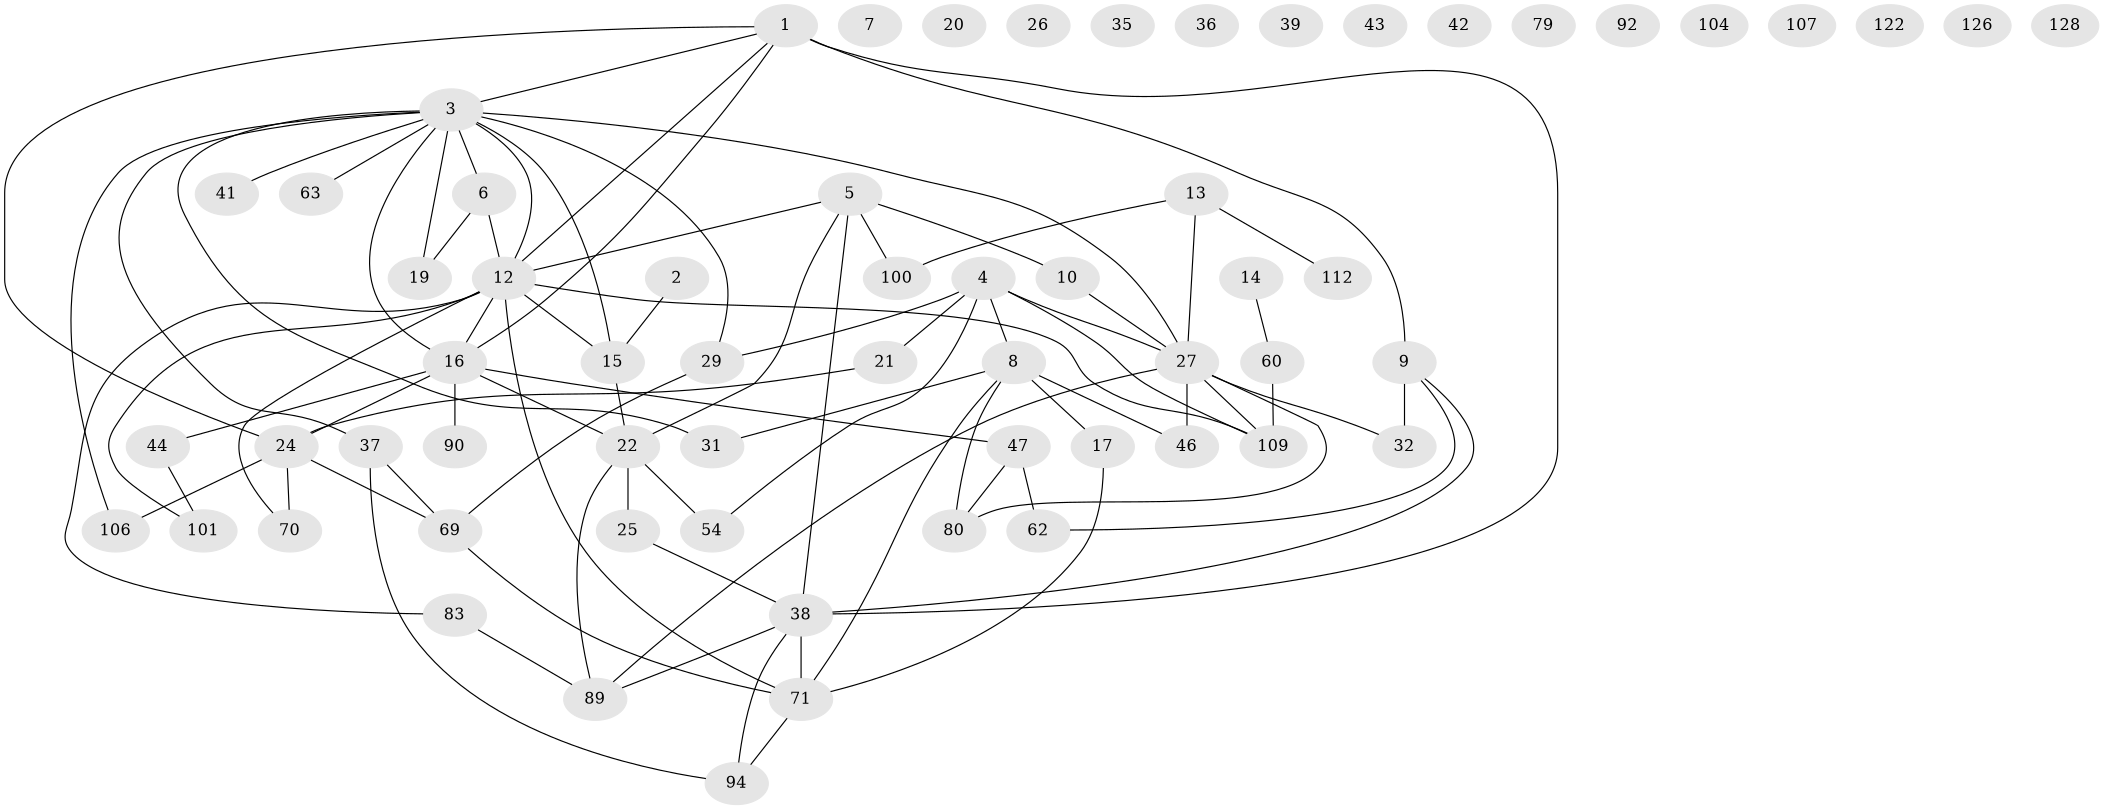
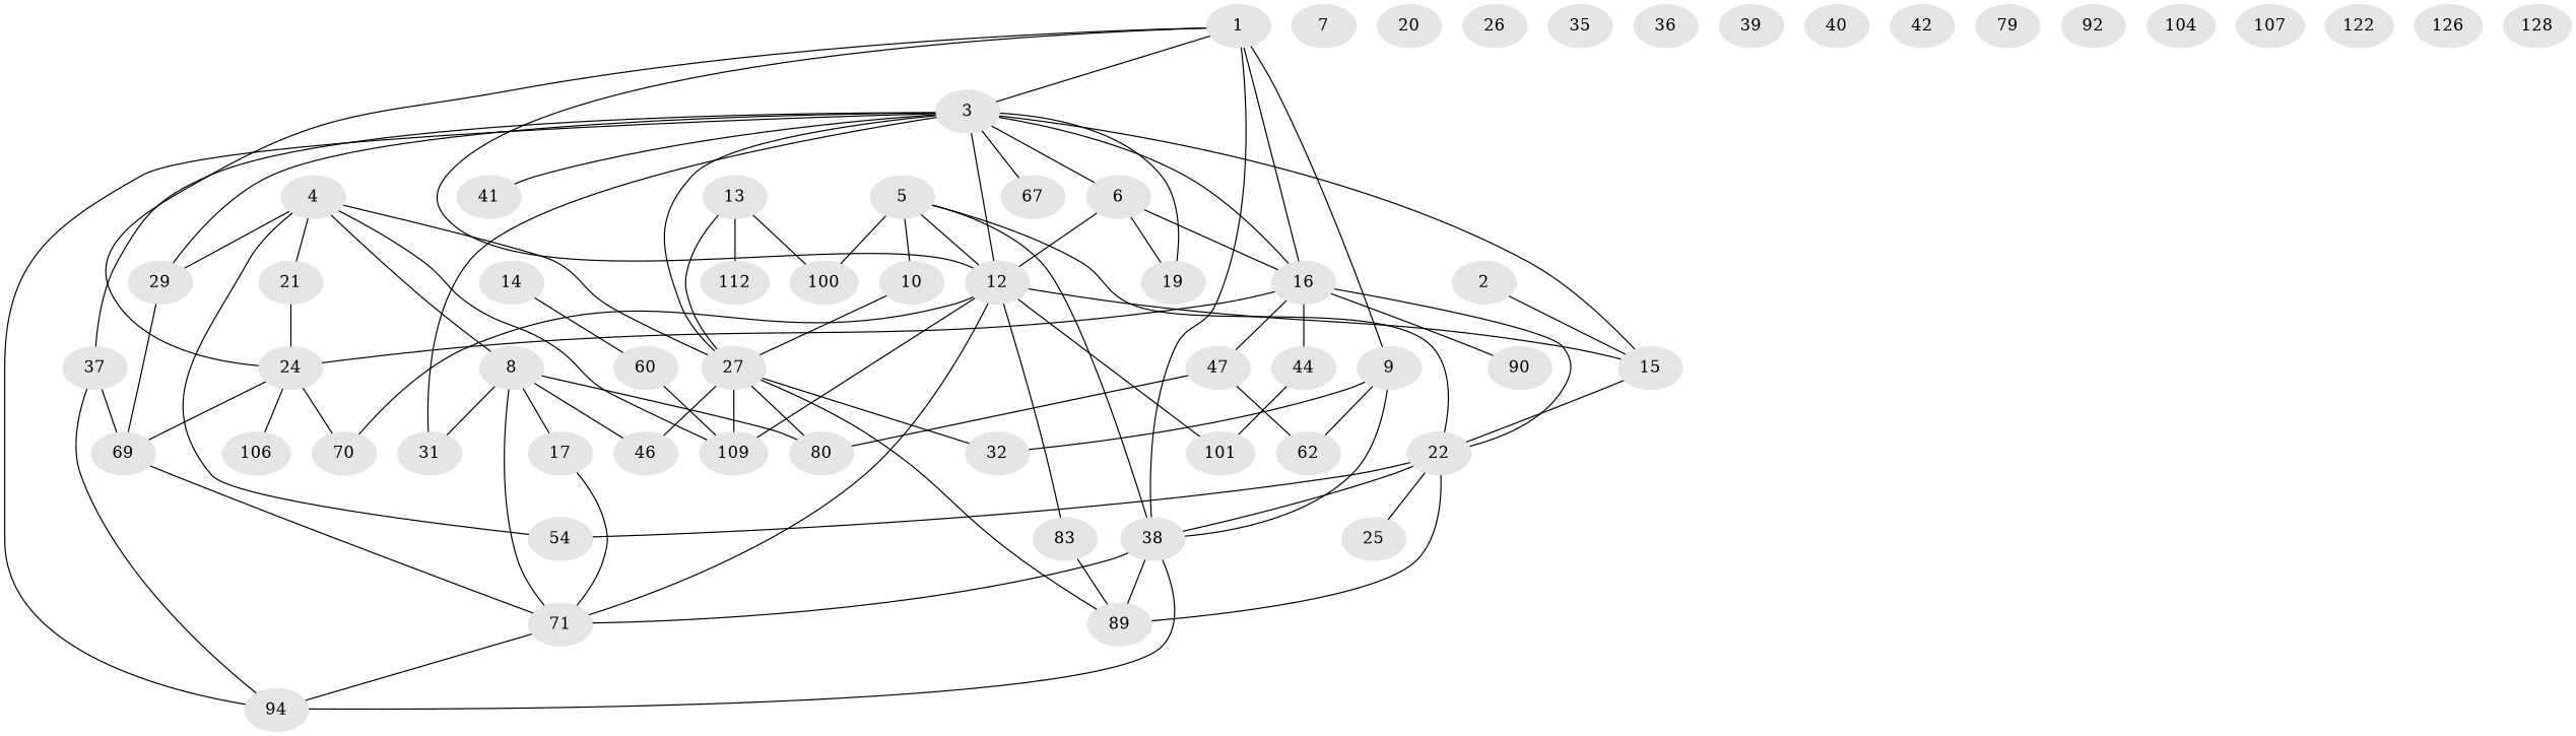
  graph {
    node [color=gray90 style=filled]
    1 [super="+129+58"]
    3 [super="+113+98+108+53"]
    9 [super="+56+121"]
    12 [super="+72+55+28+23"]
    16 [super="+57+52"]
    24 [super="+105+79"]
    38 [super="+88+118"]
    15 [super="+34+18"]
    6 [super="+75"]
    19
    27 [super="+103+43+68"]
    29 [super="+93+45"]
    31 [super="+133+86+111"]
    37 [super="+63+65"]
    41
-   67 [label=63]
+   67
    94
    32 [super="+85+82"]
    62
    109 [super="+119"]
    71 [super="+110"]
    70 [super="+99"]
    83
    101
    14 [super="+50"]
    60
    22 [super="+114+49"]
    44 [super="+132"]
    47 [super="+64+116"]
    90
    69 [super="+74"]
    106
    89 [super="+102"]
    2
    46
    80
    4 [super="+59+11+33"]
    8 [super="+48+78+51"]
    21
    54 [super="+66"]
    17 [super="+30"]
    5 [super="+61"]
    10
    100
    25
    7
    13 [super="+92"]
    112
    20 [super="+140"]
    26
    35
    36
    39
-   40 [label=43]
+   40
    42
    n56 [label=79]
    n57 [label=92]
    104
    107
    122
    126
    128
    1 -- 3
    1 -- 9
    1 -- 12
    1 -- 16
    1 -- 24
    1 -- 38 [weight=2]
    3 -- 12 [weight=2]
    3 -- 16
    3 -- 15
    3 -- 6
    3 -- 19 [weight=2]
    3 -- 27
    3 -- 29 [weight=2]
    3 -- 31
    3 -- 37
    3 -- 41
    3 -- 67
-   3 -- 106
+   3 -- 94
    9 -- 38
    9 -- 32
    9 -- 62
    12 -- 15 [weight=2]
    12 -- 109
    12 -- 71
    12 -- 70
    12 -- 83
    12 -- 101
    16 -- 24
    16 -- 22
    16 -- 44
    16 -- 47 [weight=3]
    16 -- 90
    24 -- 70
    24 -- 69
    24 -- 106
    38 -- 94
    38 -- 71
    38 -- 89 [weight=2]
    15 -- 22
    6 -- 12
-   12 -- 16
+   6 -- 16
    6 -- 19
    27 -- 32
    27 -- 109
    27 -- 89
    27 -- 46
    27 -- 80
    29 -- 69
    37 -- 94
    37 -- 69
    71 -- 94
    83 -- 89
    14 -- 60
    60 -- 109
-   25 -- 38
+   22 -- 38
    22 -- 89 [weight=2]
    22 -- 54
    22 -- 25
    44 -- 101
    47 -- 62
    47 -- 80
    69 -- 71
    2 -- 15
    4 -- 27
    4 -- 29
    4 -- 109
    4 -- 8
    4 -- 21
    4 -- 54
    8 -- 31
    8 -- 71
    8 -- 46
    8 -- 80
    8 -- 17 [weight=2]
    21 -- 24
    17 -- 71
    5 -- 12
    5 -- 38
    5 -- 22
    5 -- 10
    5 -- 100
    10 -- 27
    13 -- 27
    13 -- 100
    13 -- 112
  }
